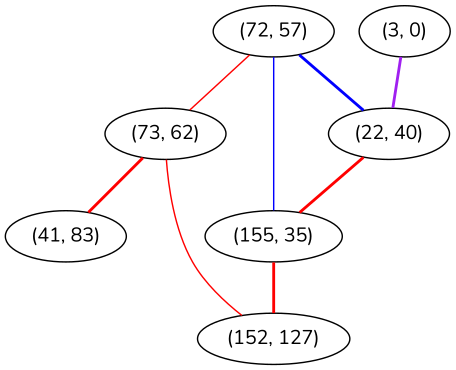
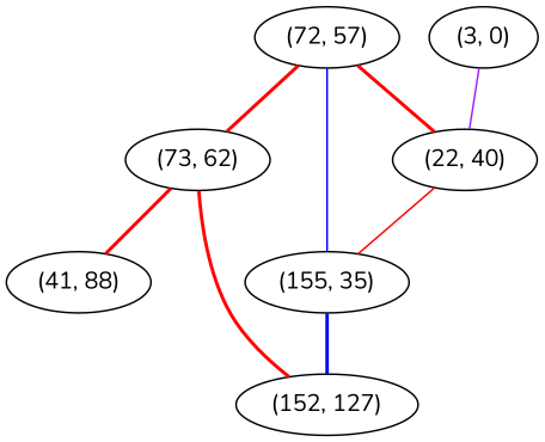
  graph {
    fontname=Nunito
    node [fontname=Nunito]
    edge [color=red fontname=Nunito style=solid weight=1]
    "(72, 57)"
    "(73, 62)"
    "(22, 40)"
    "(155, 35)"
-   "(41, 88)" [label="(41, 83)"]
+   "(41, 88)"
    "(152, 127)"
    n7 [label="(3, 0)"]
-   "(72, 57)" -- "(73, 62)"
-   "(72, 57)" -- "(22, 40)" [color=blue style=bold weight=3]
+   "(72, 57)" -- "(73, 62)" [style=bold]
+   "(72, 57)" -- "(22, 40)" [style=bold weight=3]
    "(72, 57)" -- "(155, 35)" [color=blue weight=3]
    "(73, 62)" -- "(41, 88)" [style=bold]
-   "(73, 62)" -- "(152, 127)"
-   "(22, 40)" -- "(155, 35)" [style=bold]
-   "(155, 35)" -- "(152, 127)" [style=bold weight=3]
-   n7 -- "(22, 40)" [color=purple style=bold weight=4]
+   "(73, 62)" -- "(152, 127)" [style=bold]
+   "(22, 40)" -- "(155, 35)"
+   "(155, 35)" -- "(152, 127)" [color=blue style=bold weight=3]
+   n7 -- "(22, 40)" [color=purple weight=4]
  }
